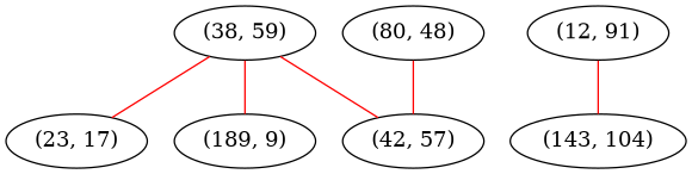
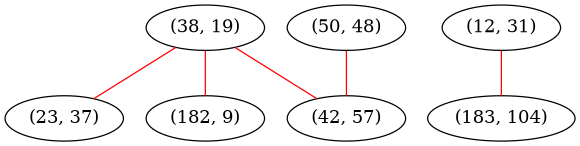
  graph {
    edge [color=red weight=1]
-   "(38, 19)" [label="(38, 59)"]
-   "(23, 17)"
-   "(182, 9)" [label="(189, 9)"]
+   "(38, 19)"
+   "(23, 17)" [label="(23, 37)"]
+   "(182, 9)"
    n4 [label="(42, 57)"]
-   "(80, 48)"
-   "(12, 91)"
-   "(183, 104)" [label="(143, 104)"]
+   "(80, 48)" [label="(50, 48)"]
+   "(12, 91)" [label="(12, 31)"]
+   "(183, 104)"
    "(38, 19)" -- "(23, 17)"
    "(38, 19)" -- "(182, 9)"
    "(38, 19)" -- n4
    "(80, 48)" -- n4
    "(12, 91)" -- "(183, 104)"
  }
